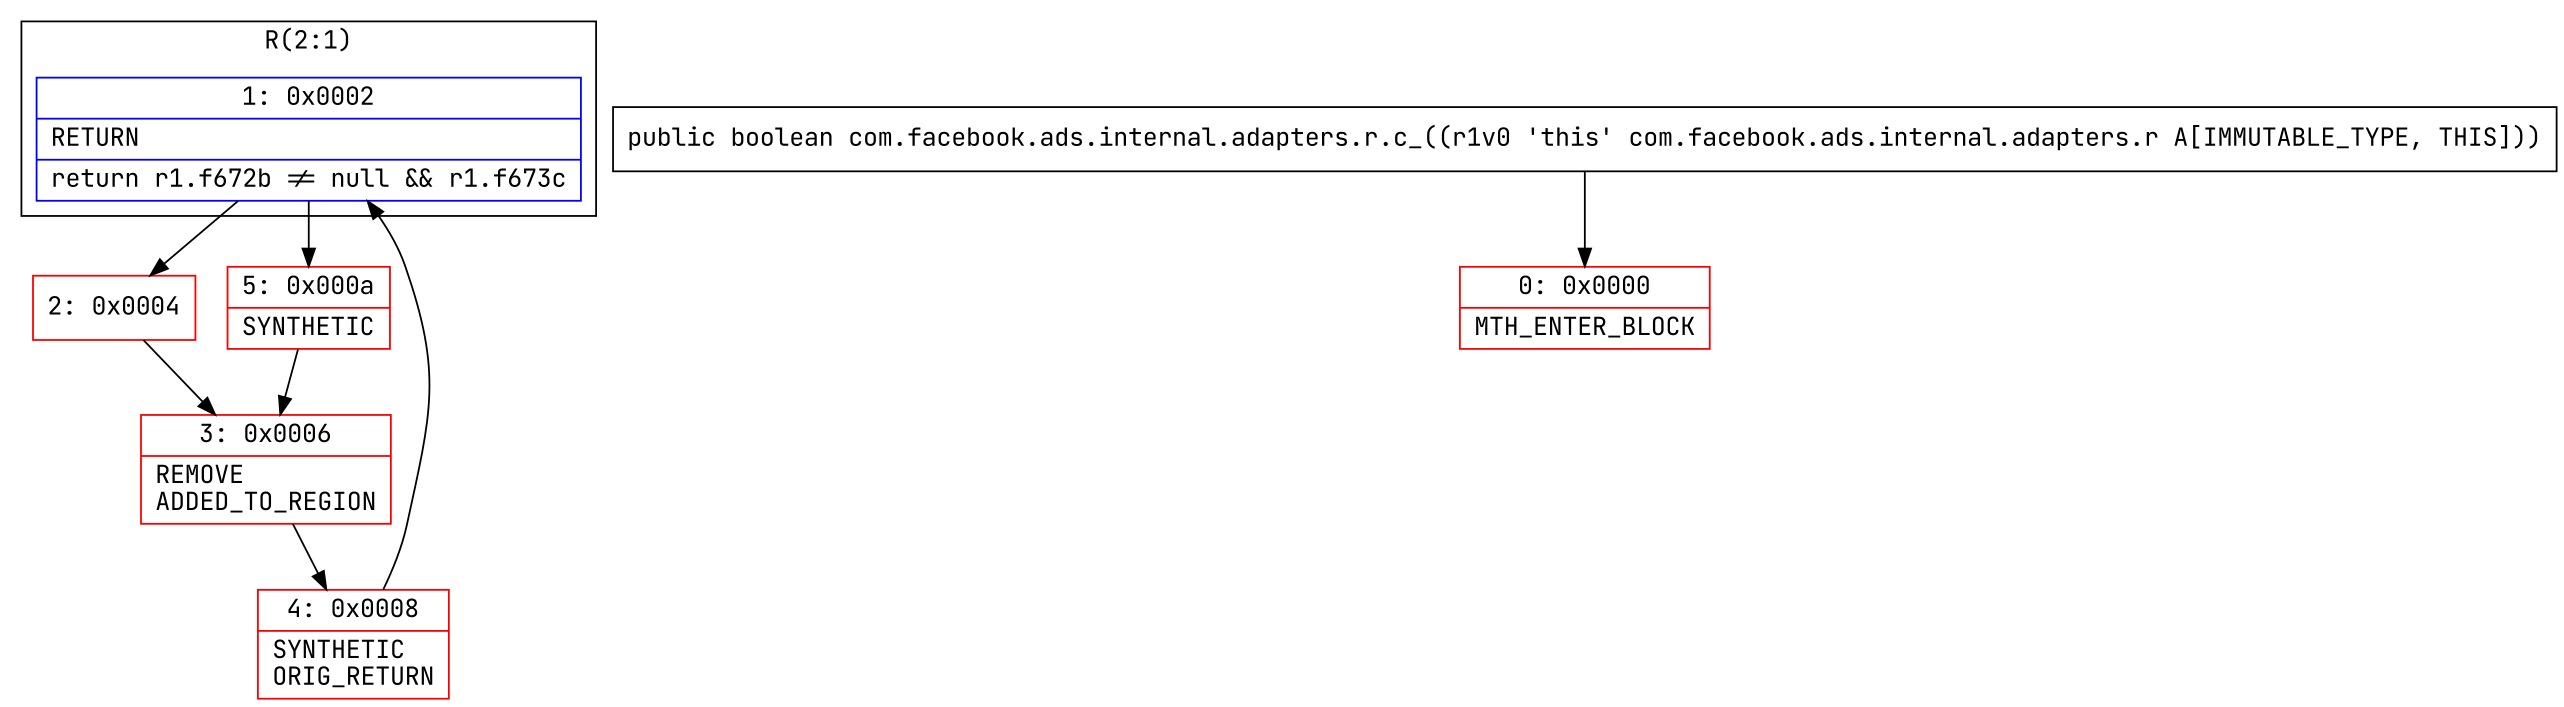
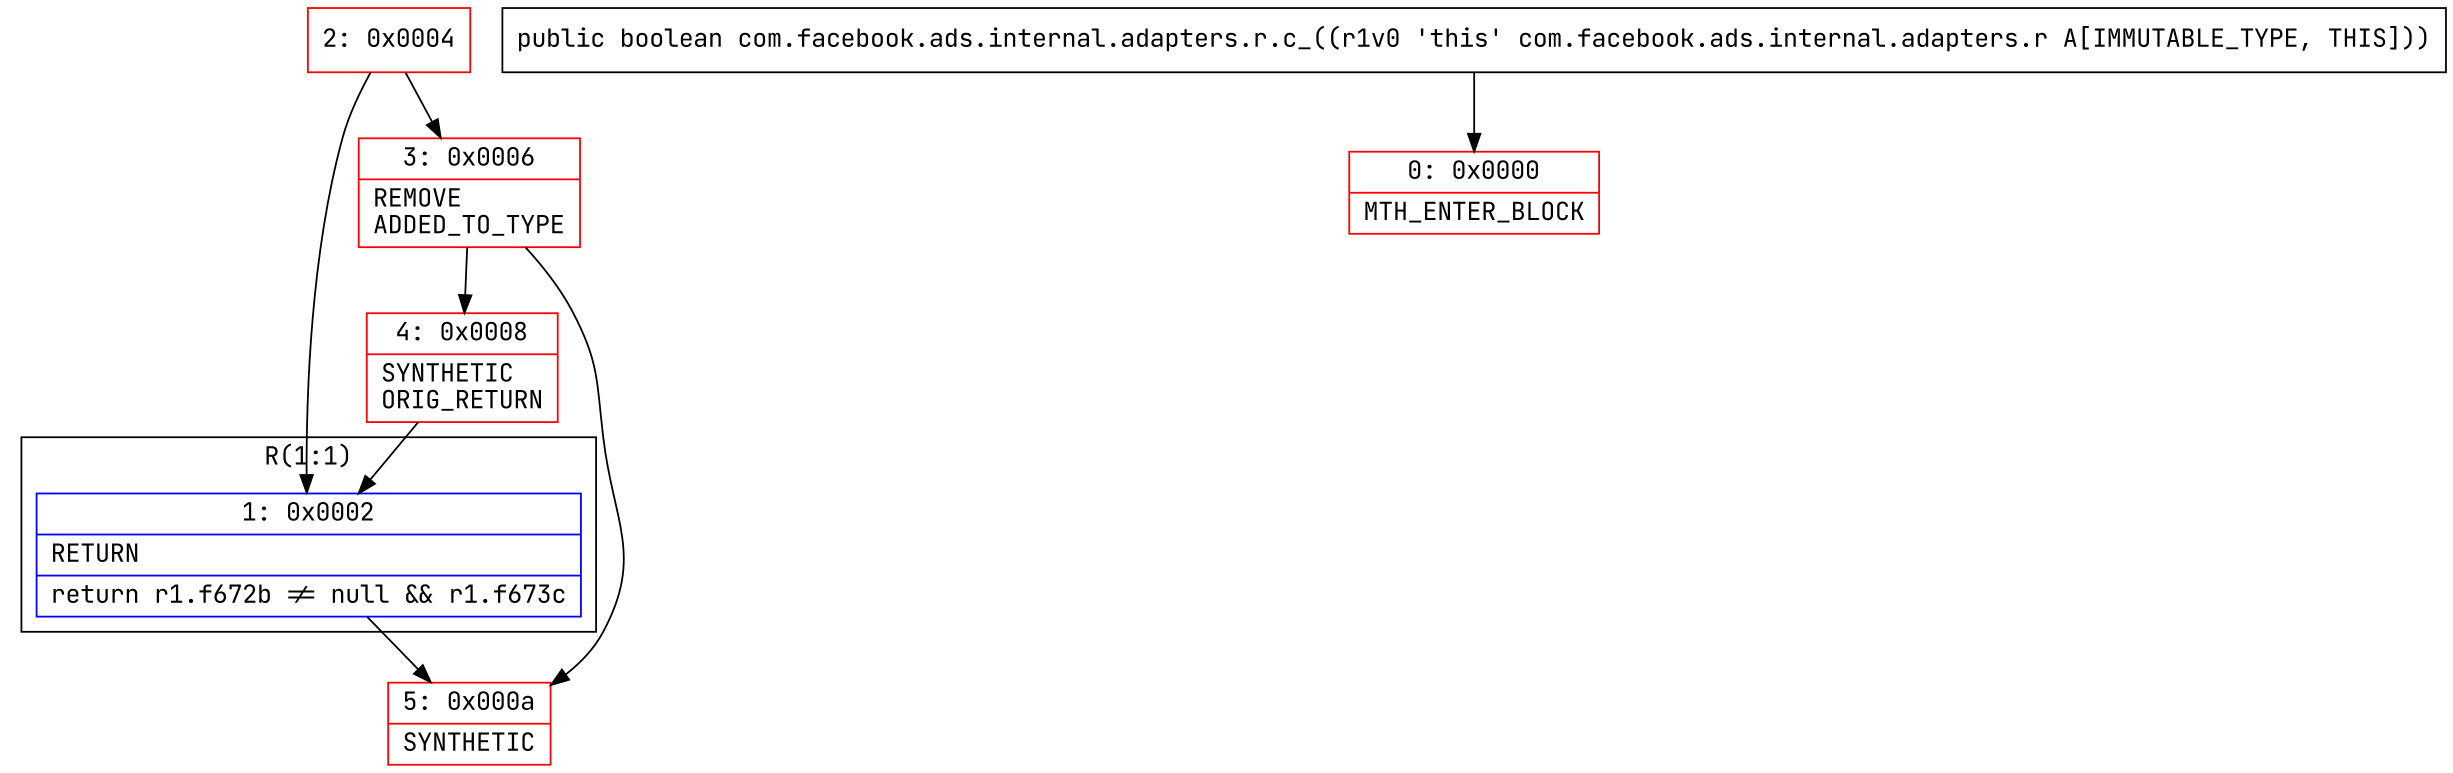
  digraph {
    fontname="JetBrains Mono"
    node [color=red fontname="JetBrains Mono" shape=record]
    edge [fontname="JetBrains Mono"]
    n1 [color=blue label="{1\:\ 0x0002|RETURN\l|return r1.f672b != null && r1.f673c\l}"]
    n2 [label="{2\:\ 0x0004}"]
    n3 [label="{5\:\ 0x000a|SYNTHETIC\l}"]
-   n4 [label="{3\:\ 0x0006|REMOVE\lADDED_TO_REGION\l}"]
+   n4 [label="{3\:\ 0x0006|REMOVE\lADDED_TO_TYPE\l}"]
    n5 [label="{0\:\ 0x0000|MTH_ENTER_BLOCK\l}"]
    n6 [label="{4\:\ 0x0008|SYNTHETIC\lORIG_RETURN\l}"]
    n7 [label="{public boolean com.facebook.ads.internal.adapters.r.c_((r1v0 'this' com.facebook.ads.internal.adapters.r A[IMMUTABLE_TYPE, THIS])) }" color=""]
    subgraph cluster_1 {
-     label="R(2:1)"
+     label="R(1:1)"
      n1
    }
-   n1 -> n2
+   n2 -> n1
    n1 -> n3
    n2 -> n4
-   n3 -> n4
+   n4 -> n3
    n4 -> n6
    n6 -> n1
    n7 -> n5
  }
